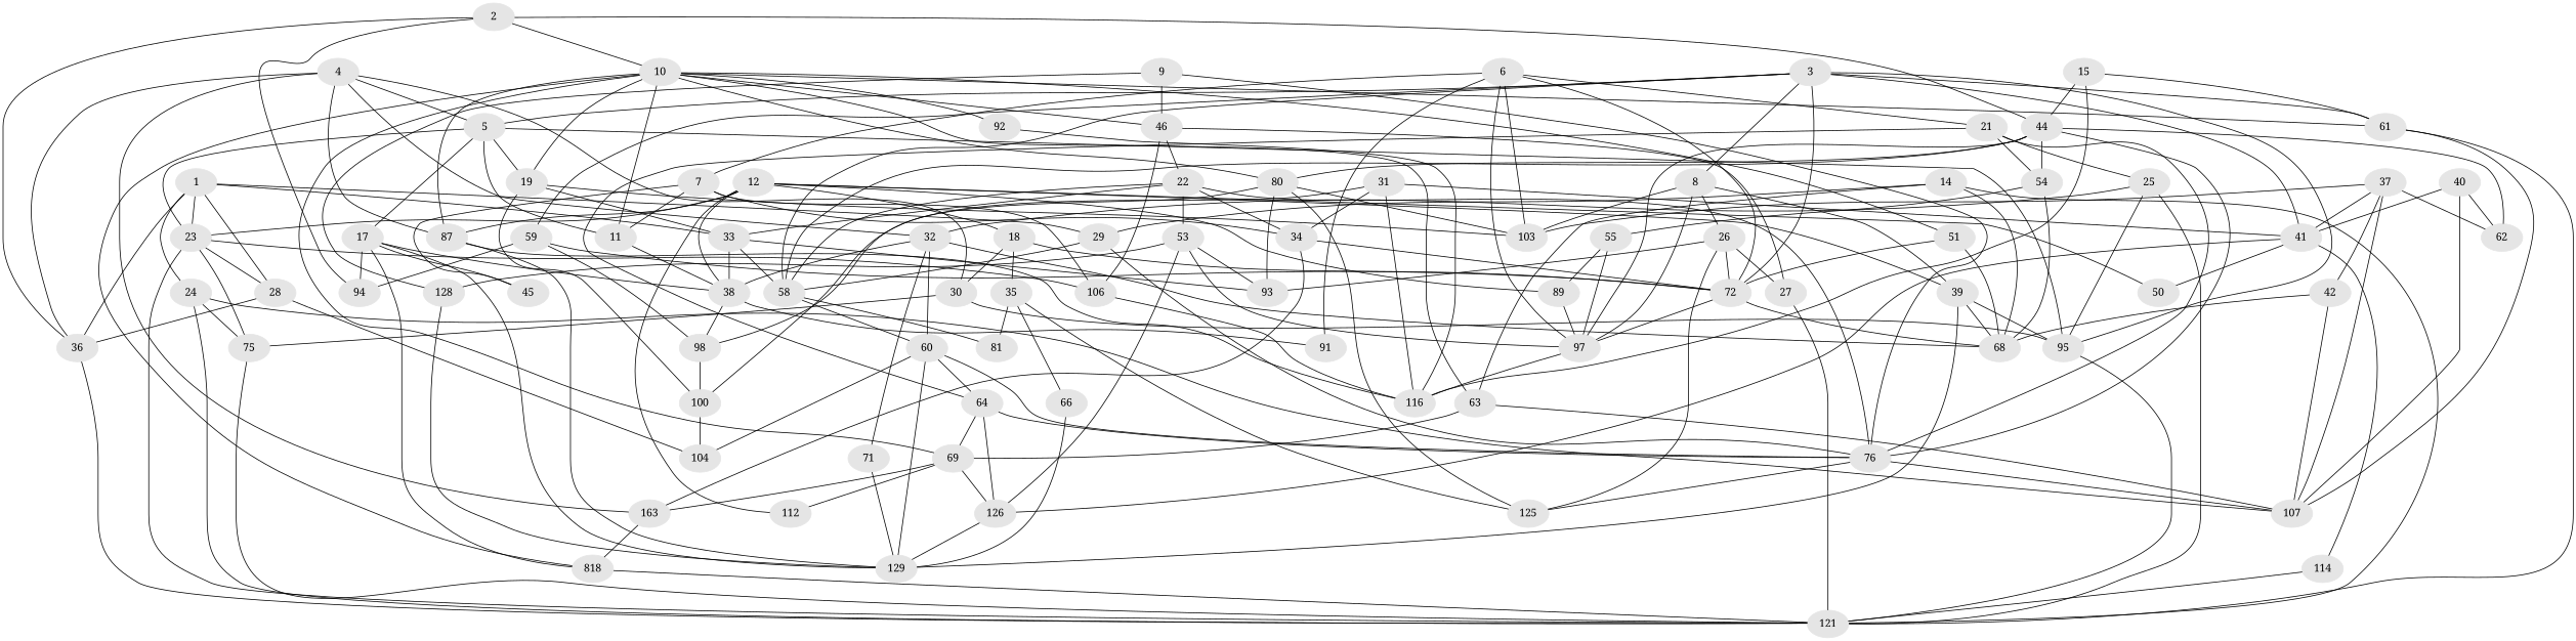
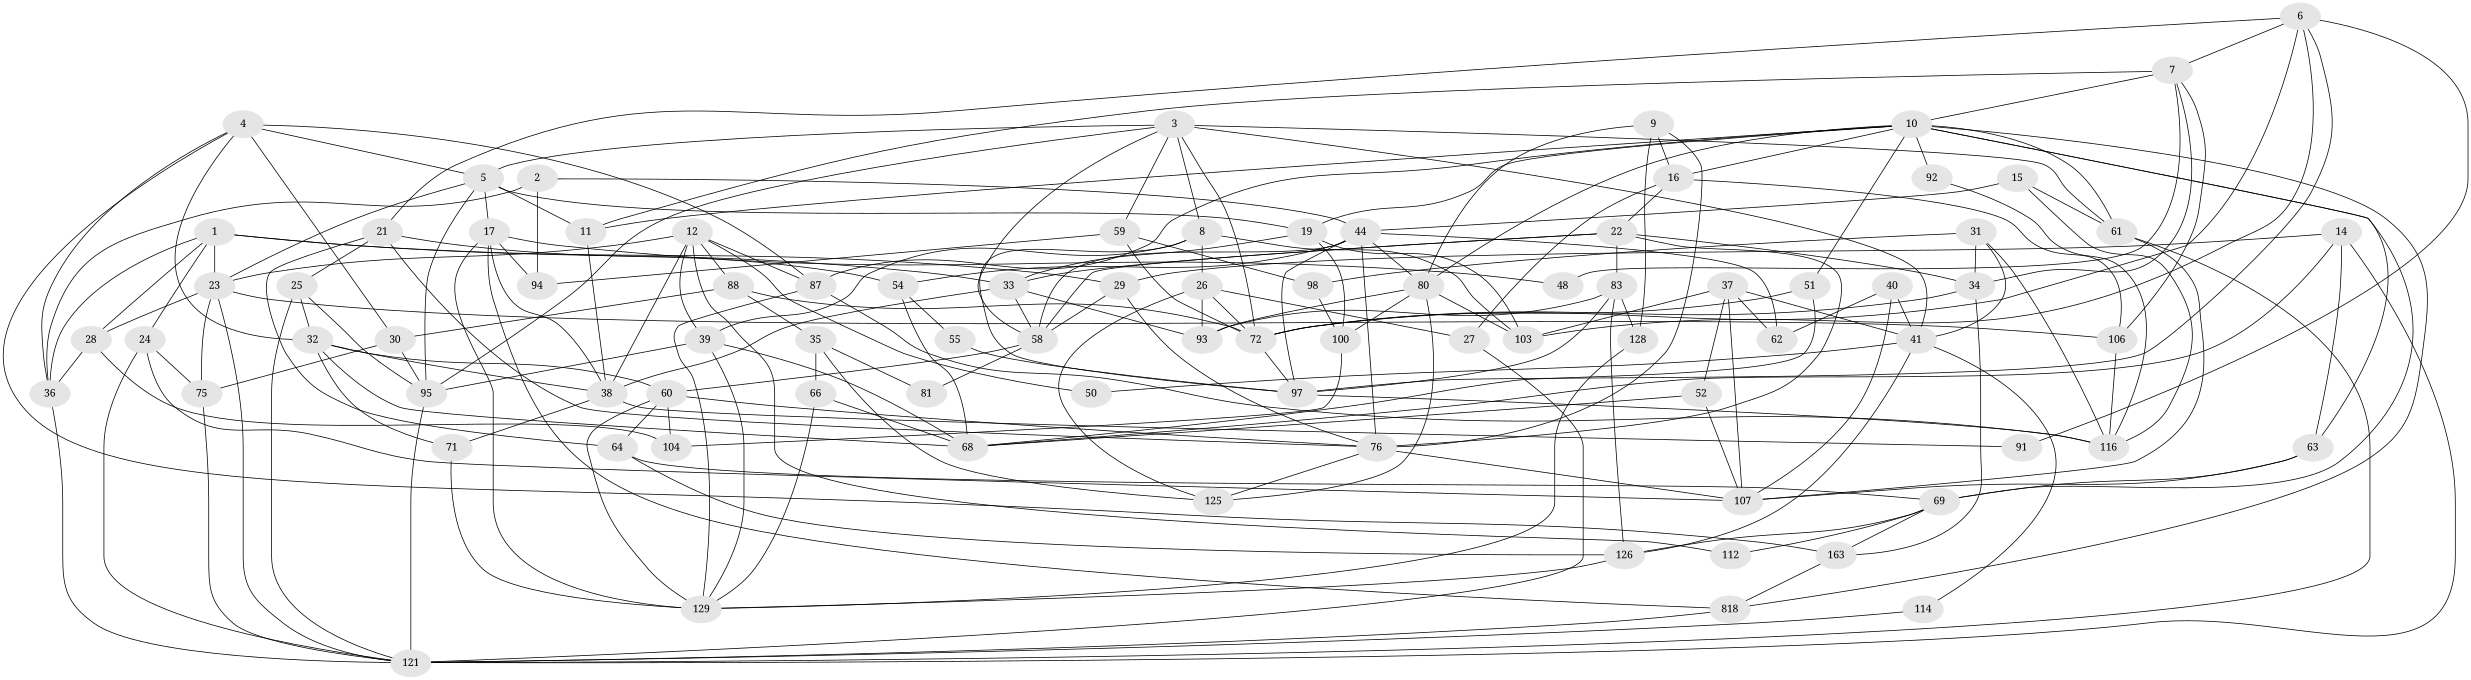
  graph {
    fontname="Noto Serif"
    node [color=gray90 fontname="Noto Serif" style=filled]
    edge [fontname="Noto Serif"]
    1 [super="+124"]
    23 [super="+77"]
    24 [super="+131"]
    28
    29
    33 [super="+57"]
    36 [super="+127"]
    106
    121 [super="+133"]
    75 [super="+84"]
    107 [super="+110"]
    104
    58
    76 [super="+119"]
    38
    93 [super="+99"]
    2 [super="+134"]
    10 [super="+47"]
    44 [super="+120"]
    94
    61 [super="+96"]
    87 [super="+88"]
    11 [super="+109"]
    19 [super="+108"]
-   16 [super="+70" label=46]
+   16 [super="+70"]
    80 [super="+115"]
    51
    63
    69 [super="+83"]
    92
    n31 [label=818]
    97
    54
    62
    3 [super="+78"]
    5 [super="+102"]
    8 [super="+117"]
    41 [super="+43"]
    59
    72 [super="+111"]
    95
    17 [super="+20"]
    103
    26 [super="+42"]
    39 [super="+68"]
    50
    114
    126
    60 [super="+123"]
    81
    98
    4 [super="+101"]
    30
    32 [super="+90"]
    n55 [label=163 super="+132"]
    n56 [label=68 super="+73"]
    71
    116 [super="+135"]
    129 [super="+130"]
-   48 [label=45]
+   48
    100
    6 [super="+74"]
    7 [super="+46"]
    21 [super="+85"]
    91
    34
    25
    64
-   53 [super="+79"]
+   53 [super="+79" label=83]
    128
    22 [super="+56"]
    27
    125
    9 [super="+82"]
    112
    12 [super="+65"]
-   18 [super="+49"]
-   89
+   18 [super="+49" label=88]
    35
    14 [super="+122"]
    15 [super="+86"]
    66
    55
    31
    37 [super="+105"]
-   52 [label=42]
+   52
    40
    1 -- 23
    1 -- 24
    1 -- 28
    1 -- 29
    1 -- 33
    1 -- 36
    23 -- 28
    23 -- 106
    23 -- 121
    23 -- 75
    24 -- 121
    24 -- 75
    24 -- 107
    28 -- 36
    28 -- 104
    29 -- 58
    29 -- 76
    33 -- 58
    33 -- 38
    33 -- 93
    36 -- 121
    106 -- 116
    75 -- 121
    58 -- 60
    58 -- 81
    76 -- 107
    76 -- 125
-   38 -- 98
+   38 -- 71
    38 -- 91
    2 -- 36
-   2 -- 10
+   7 -- 10
    2 -- 44
    2 -- 94
    10 -- 61
    10 -- 87
    10 -- 11
    10 -- 19
    10 -- 16
    10 -- 80
    10 -- 51
    10 -- 63
    10 -- 69
    10 -- 92
    10 -- n31
    44 -- 58
    44 -- 76
    44 -- 80
    44 -- 97
    44 -- 54
    44 -- 62
    61 -- 121
    61 -- 107
    87 -- 116
    87 -- 129
    11 -- 38
    19 -- 33
    19 -- 103
    19 -- 100
    16 -- 106
    16 -- 22
    16 -- 27
    80 -- 93
    80 -- 103
    80 -- 100
    80 -- 125
    51 -- 72
    51 -- n56
    63 -- 107
    63 -- 69
    69 -- 126
    69 -- n55
    69 -- 112
    92 -- 116
    n31 -- 121
    97 -- 116
    54 -- n56
    54 -- 55
    3 -- 58
    3 -- 61
    3 -- 5
    3 -- 8
    3 -- 41
    3 -- 59
    3 -- 72
    3 -- 95
    5 -- 23
    5 -- 11
    5 -- 19
    5 -- 95
    5 -- 17
    8 -- 97
    8 -- 103
    8 -- 26
    8 -- 39
    41 -- 50
    41 -- 114
    41 -- 126
    59 -- 94
    59 -- 72
    59 -- 98
    72 -- 97
    95 -- 121
    17 -- 38
    17 -- 94
    17 -- n31
    17 -- 129
    17 -- 48
    26 -- 93
    26 -- 72
    26 -- 27
    26 -- 125
    39 -- 95
    39 -- n56
    39 -- 129
    114 -- 121
    126 -- 129
    60 -- 104
    60 -- 76
    60 -- 129
    60 -- 64
    98 -- 100
    4 -- 36
    4 -- 87
    4 -- 5
    4 -- 30
    4 -- 32
    4 -- n55
    30 -- 75
    30 -- 95
    32 -- 38
    32 -- 60
    32 -- n56
    32 -- 71
    n55 -- n31
    71 -- 129
    100 -- 104
    6 -- 97
    6 -- 72
    6 -- 103
    6 -- 7
    6 -- 21
    6 -- 91
    7 -- 106
    7 -- 11
    7 -- 48
    7 -- 34
    21 -- 76
    21 -- 54
    21 -- 25
    21 -- 64
    34 -- 72
    34 -- n55
    25 -- 121
    25 -- 95
    25 -- 32
-   64 -- 76
    64 -- 69
    64 -- 126
    53 -- 93 [weight=2]
    53 -- 97
    53 -- 126
    53 -- 128
    128 -- 129
    22 -- 33
    22 -- 58
    22 -- 76
    22 -- 34
    22 -- 53
    27 -- 121
    9 -- 76
    9 -- 16
+   9 -- 80
    9 -- 128
    12 -- 23
    12 -- 38
    12 -- 87
    12 -- 39
    12 -- 50
    12 -- 112
    12 -- 18
-   12 -- 89
    18 -- 72
    18 -- 30
    18 -- 35
-   89 -- 97
    35 -- 81
    35 -- 125
    35 -- 66
    14 -- 29
    14 -- 121
    14 -- 63
    14 -- n56
    15 -- 44
    15 -- 61
    15 -- 116
-   72 -- n56
+   66 -- n56
    66 -- 129
    55 -- 97
-   55 -- 89
    31 -- 41
    31 -- 98
    31 -- 116
    31 -- 34
    37 -- 107
    37 -- 62
    37 -- 41
    37 -- 103
    37 -- 52
    52 -- 107
    52 -- n56
    40 -- 107
    40 -- 62
    40 -- 41
  }
